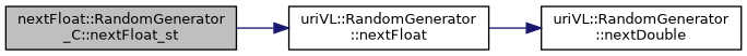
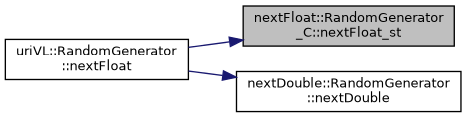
  digraph {
    rankdir=LR
    node [color=black fillcolor=white fontname=Helvetica fontsize=10 shape=record style=filled]
    edge [color=midnightblue fontname=Helvetica fontsize=10 labelfontname=Helvetica labelfontsize=10 style=solid]
    n1 [fillcolor=grey75 fontcolor=black height=0.2 label="nextFloat::RandomGenerator\l_C::nextFloat_st" width=0.4]
    n2 [height=0.2 label="uriVL::RandomGenerator\l::nextFloat" width=0.4]
-   n3 [height=0.2 label="uriVL::RandomGenerator\l::nextDouble" width=0.4]
-   n1 -> n2
+   n3 [height=0.2 label="nextDouble::RandomGenerator\l::nextDouble" width=0.4]
+   n2 -> n1
    n2 -> n3
  }
